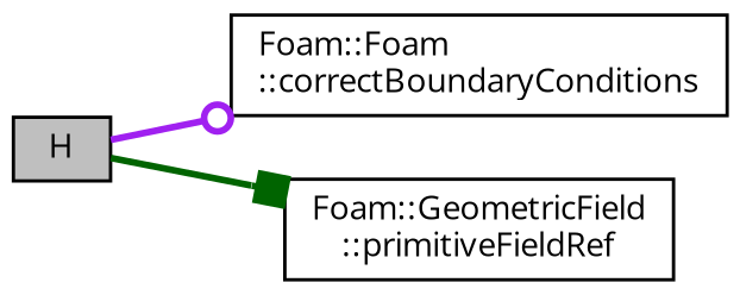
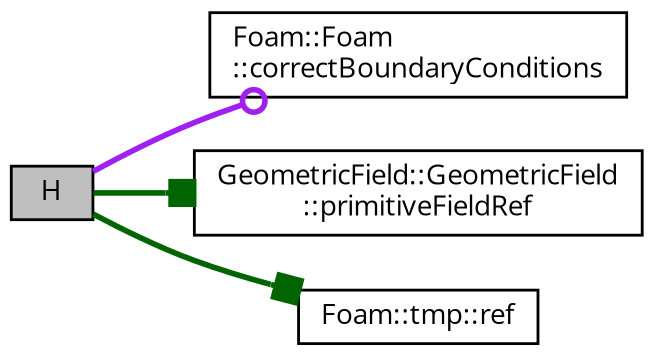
  digraph {
    fontname="Open Sans"
    rankdir=LR
    node [color=black fontname="Open Sans" fontsize=10 shape=record]
    edge [arrowhead=box color=darkgreen fontname="Open Sans" fontsize=10 labelfontname=Helvetica labelfontsize=10 style=bold]
    n1 [fillcolor=grey75 fontcolor=black height=0.2 label=H style=filled width=0.4]
    n2 [height=0.2 label="Foam::Foam\l::correctBoundaryConditions" width=0.4]
-   n3 [height=0.2 label="Foam::GeometricField\l::primitiveFieldRef" width=0.4]
+   n3 [height=0.2 label="GeometricField::GeometricField\l::primitiveFieldRef" width=0.4]
+   n4 [height=0.2 label="Foam::tmp::ref" width=0.4]
    n1 -> n2 [arrowhead=odot color=purple]
    n1 -> n3
+   n1 -> n4
  }
